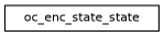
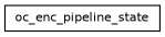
  digraph {
    rankdir=LR
-   n1 [color=black fillcolor=white fontname=Helvetica fontsize=10 height=0.2 label=oc_enc_state_state shape=record style=filled width=0.4]
+   n1 [color=black fillcolor=white fontname=Helvetica fontsize=10 height=0.2 label=oc_enc_pipeline_state shape=record style=filled width=0.4]
  }
